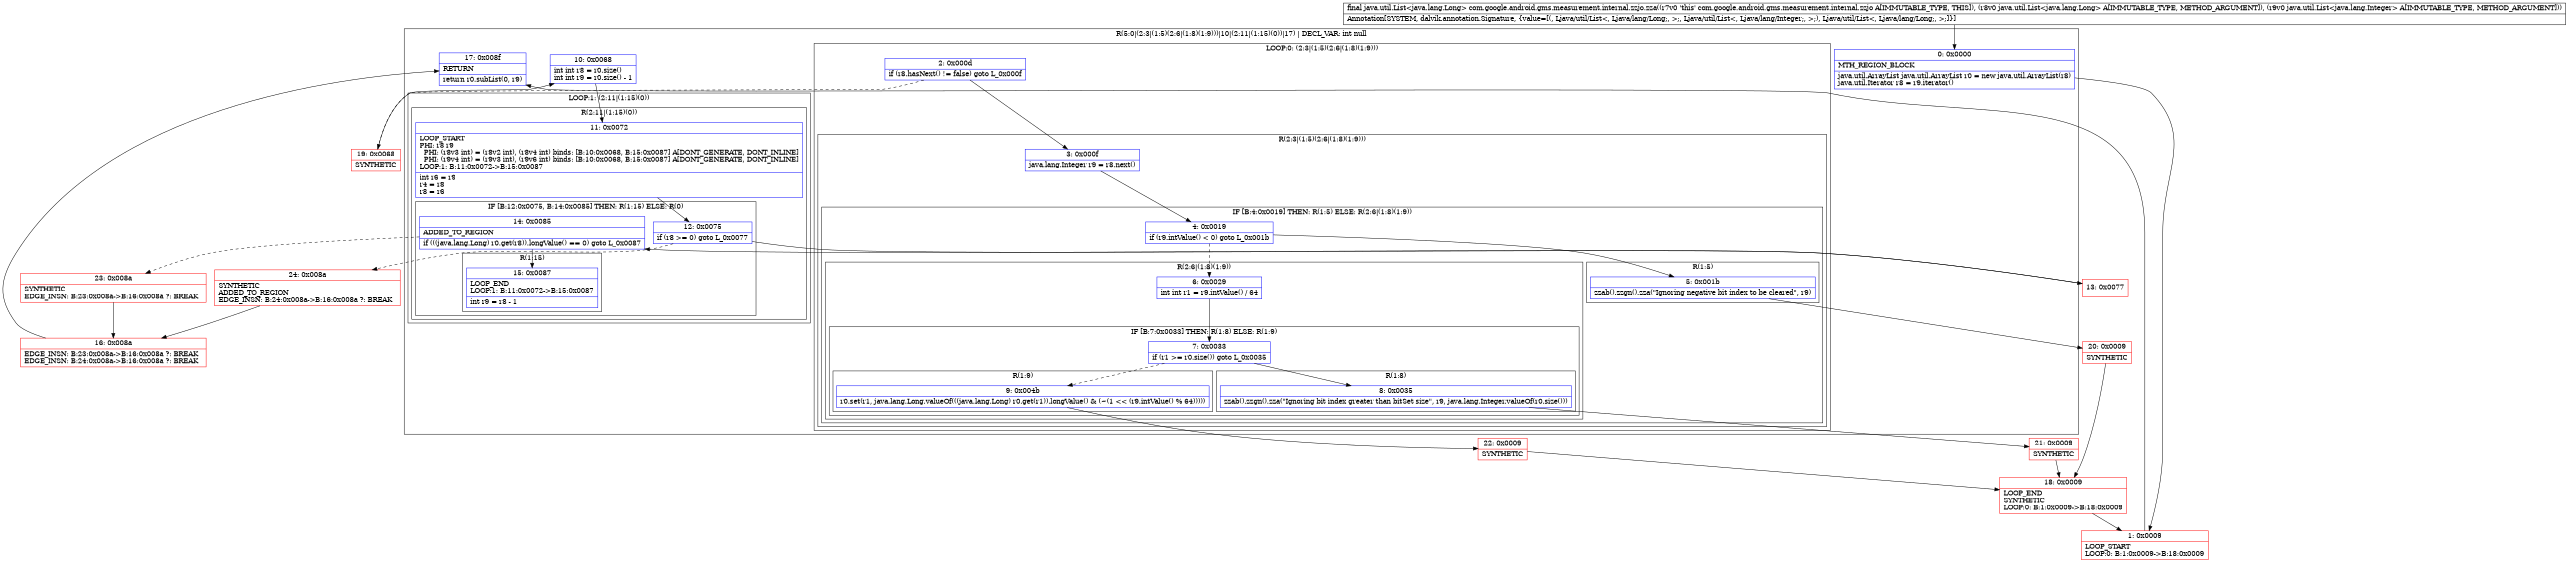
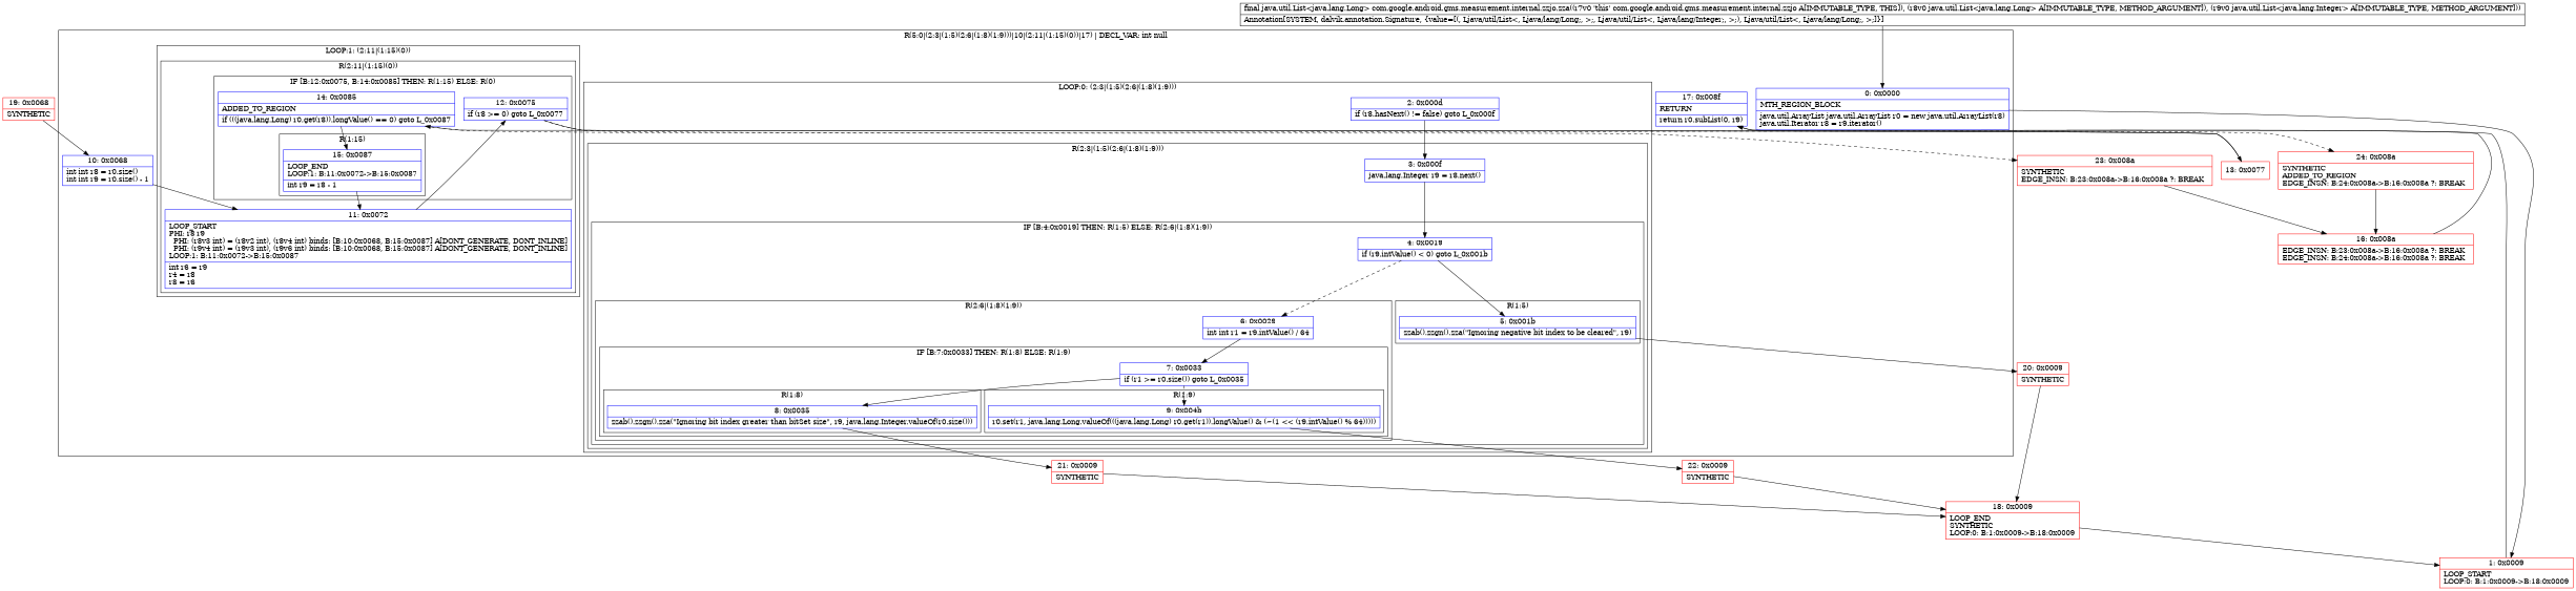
  digraph {
    node [color=blue shape=record]
    n1 [label="{5\:\ 0x001b|zzab().zzgn().zza(\"Ignoring negative bit index to be cleared\", r9)\l}"]
    n2 [label="{8\:\ 0x0035|zzab().zzgn().zza(\"Ignoring bit index greater than bitSet size\", r9, java.lang.Integer.valueOf(r0.size()))\l}"]
    n3 [label="{9\:\ 0x004b|r0.set(r1, java.lang.Long.valueOf(((java.lang.Long) r0.get(r1)).longValue() & (~(1 \<\< (r9.intValue() % 64)))))\l}"]
    n4 [label="{7\:\ 0x0033|if (r1 \>= r0.size()) goto L_0x0035\l}"]
    n5 [label="{6\:\ 0x0029|int int r1 = r9.intValue() \/ 64\l}"]
    n6 [label="{4\:\ 0x0019|if (r9.intValue() \< 0) goto L_0x001b\l}"]
    n7 [label="{3\:\ 0x000f|java.lang.Integer r9 = r8.next()\l}"]
    n8 [label="{2\:\ 0x000d|if (r8.hasNext() != false) goto L_0x000f\l}"]
    n9 [label="{15\:\ 0x0087|LOOP_END\lLOOP:1: B:11:0x0072\-\>B:15:0x0087\l|int r9 = r8 \- 1\l}"]
    n10 [label="{12\:\ 0x0075|if (r8 \>= 0) goto L_0x0077\l}"]
    n11 [label="{14\:\ 0x0085|ADDED_TO_REGION\l|if (((java.lang.Long) r0.get(r8)).longValue() == 0) goto L_0x0087\l}"]
    n12 [label="{11\:\ 0x0072|LOOP_START\lPHI: r8 r9 \l  PHI: (r8v3 int) = (r8v2 int), (r8v4 int) binds: [B:10:0x0068, B:15:0x0087] A[DONT_GENERATE, DONT_INLINE]\l  PHI: (r9v4 int) = (r9v3 int), (r9v6 int) binds: [B:10:0x0068, B:15:0x0087] A[DONT_GENERATE, DONT_INLINE]\lLOOP:1: B:11:0x0072\-\>B:15:0x0087\l|int r6 = r9\lr4 = r8\lr8 = r6\l}"]
    n13 [label="{0\:\ 0x0000|MTH_REGION_BLOCK\l|java.util.ArrayList java.util.ArrayList r0 = new java.util.ArrayList(r8)\ljava.util.Iterator r8 = r9.iterator()\l}"]
    n14 [label="{10\:\ 0x0068|int int r8 = r0.size()\lint int r9 = r0.size() \- 1\l}"]
    n15 [label="{17\:\ 0x008f|RETURN\l|return r0.subList(0, r9)\l}"]
    n16 [color=red label="{20\:\ 0x0009|SYNTHETIC\l}"]
    n17 [color=red label="{21\:\ 0x0009|SYNTHETIC\l}"]
    n18 [color=red label="{22\:\ 0x0009|SYNTHETIC\l}"]
    n19 [color=red label="{19\:\ 0x0068|SYNTHETIC\l}"]
    n20 [color=red label="{13\:\ 0x0077}"]
    n21 [color=red label="{24\:\ 0x008a|SYNTHETIC\lADDED_TO_REGION\lEDGE_INSN: B:24:0x008a\-\>B:16:0x008a ?: BREAK  \l}"]
    n22 [color=red label="{23\:\ 0x008a|SYNTHETIC\lEDGE_INSN: B:23:0x008a\-\>B:16:0x008a ?: BREAK  \l}"]
    n23 [color=red label="{1\:\ 0x0009|LOOP_START\lLOOP:0: B:1:0x0009\-\>B:18:0x0009\l}"]
    n24 [color=red label="{18\:\ 0x0009|LOOP_END\lSYNTHETIC\lLOOP:0: B:1:0x0009\-\>B:18:0x0009\l}"]
    n25 [color=red label="{16\:\ 0x008a|EDGE_INSN: B:23:0x008a\-\>B:16:0x008a ?: BREAK  \lEDGE_INSN: B:24:0x008a\-\>B:16:0x008a ?: BREAK  \l}"]
    n26 [label="{final java.util.List\<java.lang.Long\> com.google.android.gms.measurement.internal.zzjo.zza((r7v0 'this' com.google.android.gms.measurement.internal.zzjo A[IMMUTABLE_TYPE, THIS]), (r8v0 java.util.List\<java.lang.Long\> A[IMMUTABLE_TYPE, METHOD_ARGUMENT]), (r9v0 java.util.List\<java.lang.Integer\> A[IMMUTABLE_TYPE, METHOD_ARGUMENT]))  | Annotation[SYSTEM, dalvik.annotation.Signature, \{value=[(, Ljava\/util\/List\<, Ljava\/lang\/Long;, \>;, Ljava\/util\/List\<, Ljava\/lang\/Integer;, \>;), Ljava\/util\/List\<, Ljava\/lang\/Long;, \>;]\}]\l}" color=""]
    subgraph cluster_1 {
      label="R(5:0|(2:3|(1:5)(2:6|(1:8)(1:9)))|10|(2:11|(1:15)(0))|17) | DECL_VAR: int null\l"
      n13
      n14
      n15
      subgraph cluster_2 {
        label="LOOP:0: (2:3|(1:5)(2:6|(1:8)(1:9)))"
        n8
        subgraph cluster_3 {
          label="R(2:3|(1:5)(2:6|(1:8)(1:9)))"
          n7
          subgraph cluster_4 {
            label="IF [B:4:0x0019] THEN: R(1:5) ELSE: R(2:6|(1:8)(1:9))"
            n6
            subgraph cluster_5 {
              label="R(1:5)"
              n1
            }
            subgraph cluster_6 {
              label="R(2:6|(1:8)(1:9))"
              n5
              subgraph cluster_7 {
                label="IF [B:7:0x0033] THEN: R(1:8) ELSE: R(1:9)"
                n4
                subgraph cluster_8 {
                  label="R(1:8)"
                  n2
                }
                subgraph cluster_9 {
                  label="R(1:9)"
                  n3
                }
              }
            }
          }
        }
      }
      subgraph cluster_10 {
        label="LOOP:1: (2:11|(1:15)(0))"
        subgraph cluster_11 {
          label="R(2:11|(1:15)(0))"
          n12
          subgraph cluster_12 {
            label="IF [B:12:0x0075, B:14:0x0085] THEN: R(1:15) ELSE: R(0)"
            n10
            n11
            subgraph cluster_13 {
              label="R(1:15)"
              n9
            }
            subgraph cluster_14 {
              label="R(0)"
            }
          }
        }
      }
    }
    n1 -> n16
    n2 -> n17
    n3 -> n18
    n4 -> n2
    n4 -> n3 [style=dashed]
    n5 -> n4
    n6 -> n1
    n6 -> n5 [style=dashed]
    n7 -> n6
    n8 -> n7
-   n8 -> n19 [style=dashed]
+   n9 -> n12
    n10 -> n20
    n10 -> n21 [style=dashed]
    n11 -> n9
    n11 -> n22 [style=dashed]
    n12 -> n10
    n13 -> n23
    n14 -> n12
    n16 -> n24
    n17 -> n24
    n18 -> n24
    n19 -> n14
    n20 -> n11
    n21 -> n25
    n22 -> n25
    n23 -> n15
    n24 -> n23
    n25 -> n15
    n26 -> n13
  }
